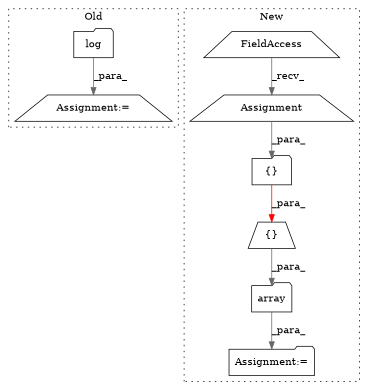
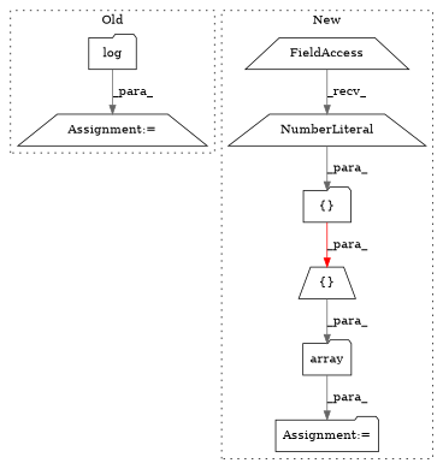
  digraph {
    node [a=32 l=1 shape=folder]
    edge [color=gray40]
    n1 [l="4,1" label=log s="9097,9110"]
    n2 [a=7 label="Assignment:=" s=9091 shape=trapezium]
    n3 [l="6,1" label=array s="9130,9156"]
    n4 [a=7 label="Assignment:=" s=9111]
    n5 [a=22 l=9 label=FieldAccess s=9112 shape=trapezium]
    n6 [a=4 l="1,1" label="{}" s="9150,9154"]
-   n7 [a=34 l=3 label=Assignment s=9151 shape=trapezium]
+   n7 [a=34 l=3 label=NumberLiteral s=9151 shape=trapezium]
    n8 [a=4 l="1,1" label="{}" s="9149,9155" shape=trapezium]
    subgraph cluster_1 {
      label=Old
      style=dotted
      n1
      n2
    }
    subgraph cluster_2 {
      label=New
      style=dotted
      n3
      n4
      n5
      n6
      n7
      n8
    }
    n1 -> n2 [label=_para_]
    n3 -> n4 [label=_para_]
    n5 -> n7 [label=_recv_]
    n6 -> n8 [color=red label=_para_]
    n7 -> n6 [label=_para_]
    n8 -> n3 [label=_para_]
  }
